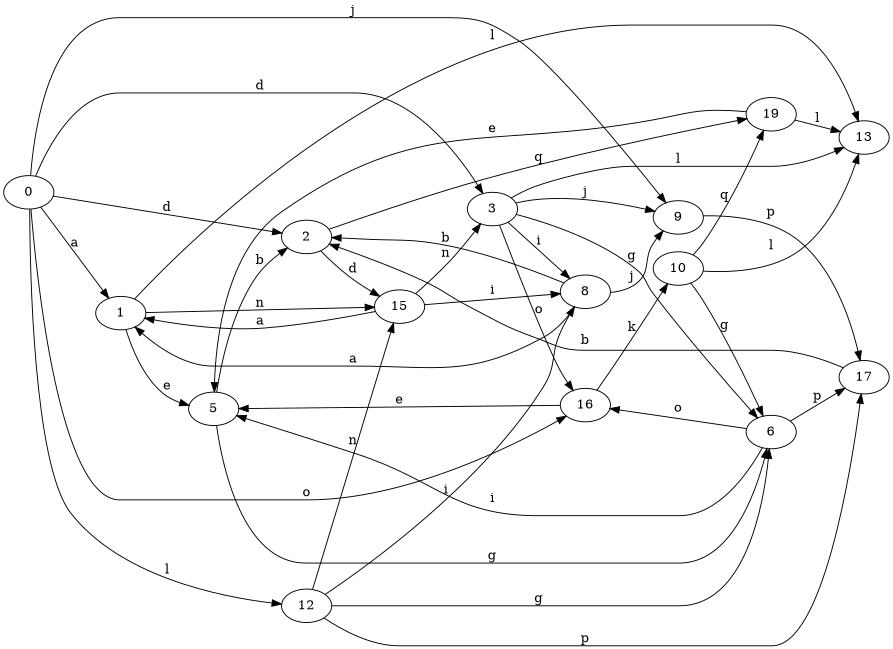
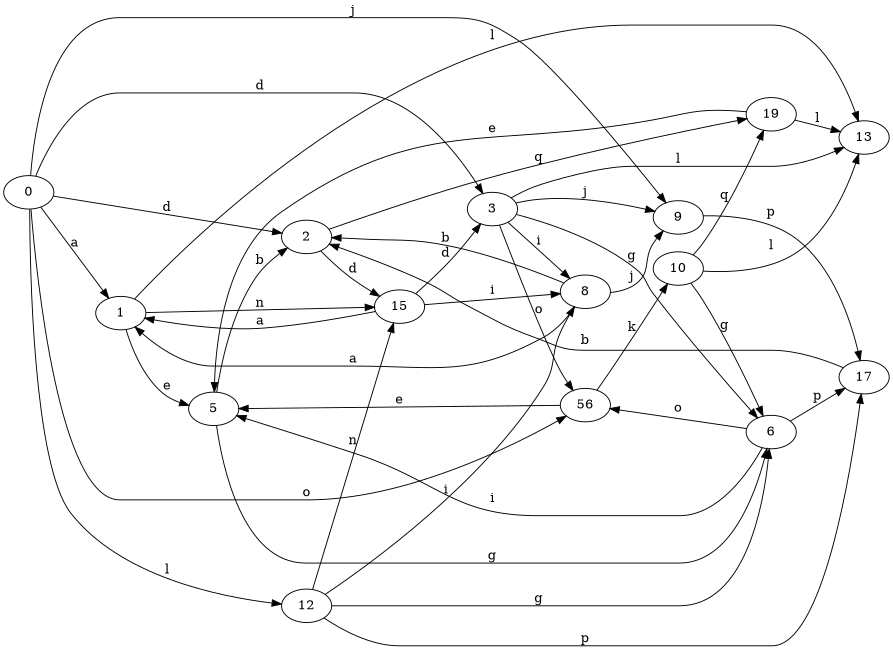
  strict digraph {
    rankdir=LR
    0
    1
    2
    3
    9
    12
-   16
+   16 [label=56]
    5
    13
    15
    19
    6
    8
    17
    10
    0 -> 1 [label=a]
    0 -> 2 [label=d]
    0 -> 3 [label=d]
    0 -> 9 [label=j]
    0 -> 12 [label=l]
    0 -> 16 [label=o]
    1 -> 5 [label=e]
    1 -> 13 [label=l]
    1 -> 15 [label=n]
    2 -> 15 [label=d]
    2 -> 19 [label=q]
    3 -> 9 [label=j]
    3 -> 16 [label=o]
    3 -> 13 [label=l]
    3 -> 6 [label=g]
    3 -> 8 [label=i]
    9 -> 17 [label=p]
    12 -> 15 [label=n]
    12 -> 6 [label=g]
    12 -> 8 [label=i]
    12 -> 17 [label=p]
    16 -> 5 [label=e]
    16 -> 10 [label=k]
    5 -> 2 [label=b]
    5 -> 6 [label=g]
    15 -> 1 [label=a]
-   15 -> 3 [label=n]
+   15 -> 3 [label=d]
    15 -> 8 [label=i]
    19 -> 5 [label=e]
    19 -> 13 [label=l]
    6 -> 16 [label=o]
    6 -> 5 [label=i]
    6 -> 17 [label=p]
    8 -> 1 [label=a]
    8 -> 2 [label=b]
    8 -> 9 [label=j]
    17 -> 2 [label=b]
    10 -> 13 [label=l]
    10 -> 19 [label=q]
    10 -> 6 [label=g]
  }
